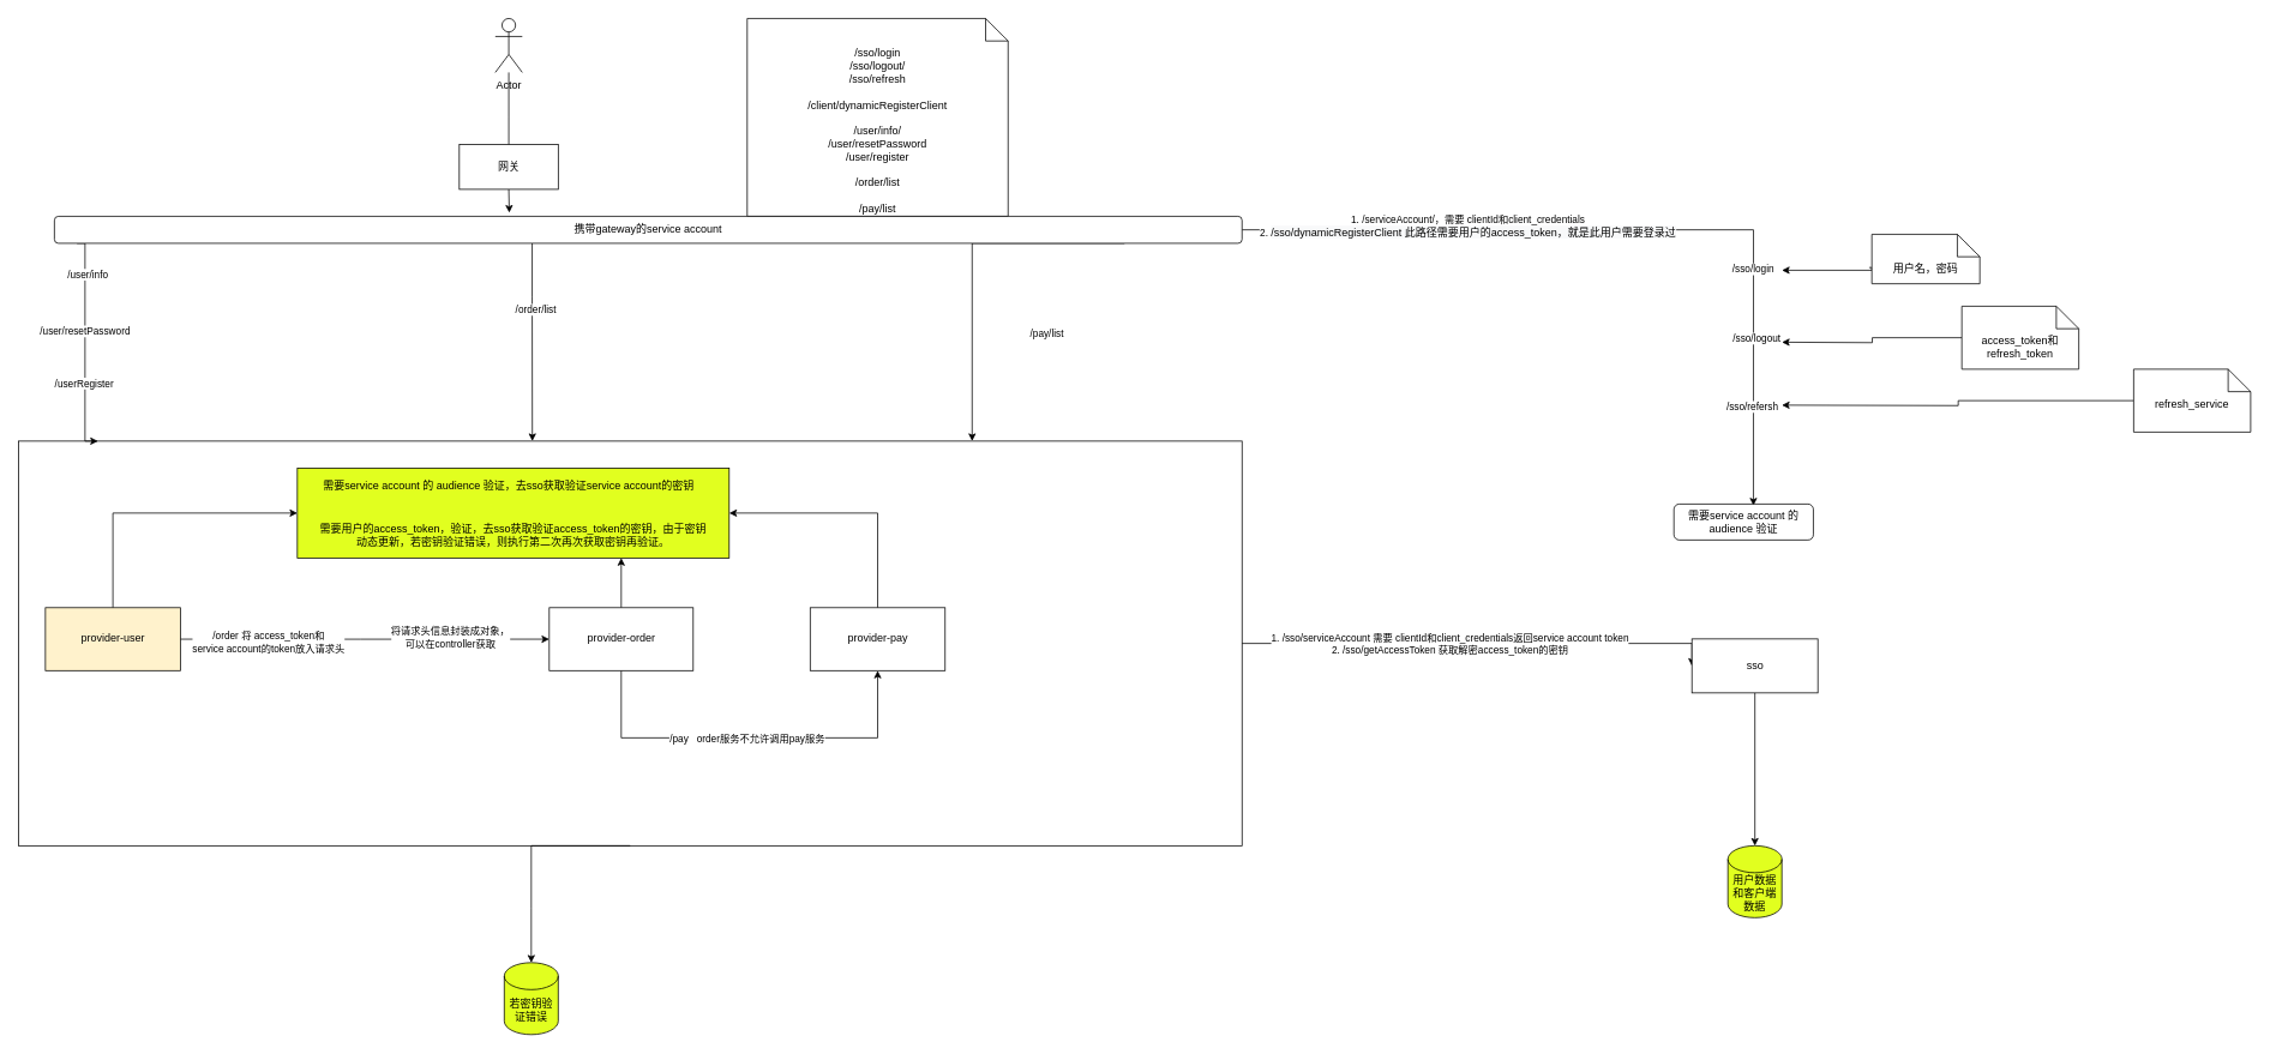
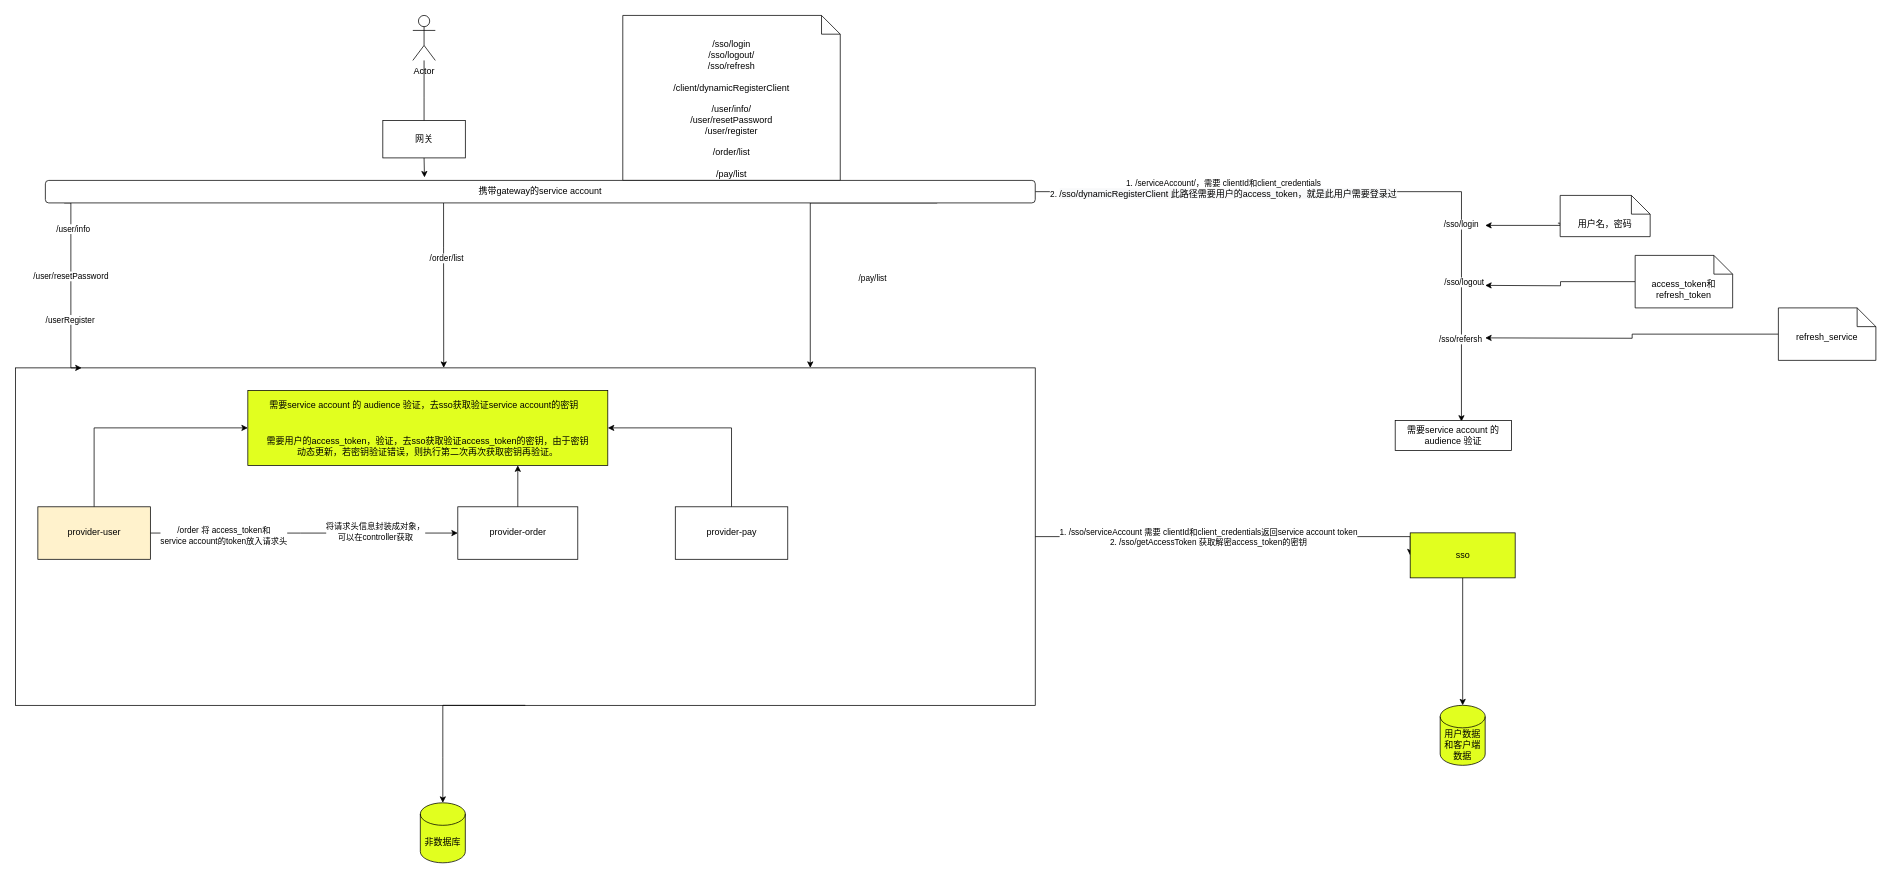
  <mxCell id="0" />
  <mxCell id="1" parent="0" />
  <mxCell id="2" value="" style="rounded=0;whiteSpace=wrap;html=1;" vertex="1" parent="1"><mxGeometry y="490" width="1360" height="450" as="geometry" x="20" /></mxCell>
  <mxCell id="3" value="" style="rounded=0;whiteSpace=wrap;html=1;fillColor=#E1FF1F;" vertex="1" parent="1"><mxGeometry x="330" y="520" width="480" height="100" as="geometry" /></mxCell>
  <mxCell id="4" style="edgeStyle=orthogonalEdgeStyle;rounded=0;orthogonalLoop=1;jettySize=auto;html=1;entryX=0;entryY=0.5;entryDx=0;entryDy=0;" edge="1" parent="1" source="2" target="35"><mxGeometry relative="1" as="geometry"><Array as="points"><mxPoint x="1260" y="715" /><mxPoint x="1260" y="715" /></Array></mxGeometry></mxCell>
  <mxCell id="5" value="1. /sso/serviceAccount 需要 clientId和client_credentials返回service account token&lt;br&gt;2. /sso/getAccessToken 获取解密access_token的密钥" style="edgeLabel;html=1;align=center;verticalAlign=middle;resizable=0;points=[];" vertex="1" connectable="0" parent="4"><mxGeometry x="-0.256" y="-1" relative="1" as="geometry"><mxPoint x="35" y="-1" as="offset" /></mxGeometry></mxCell>
  <mxCell id="6" style="edgeStyle=orthogonalEdgeStyle;rounded=0;orthogonalLoop=1;jettySize=auto;html=1;entryX=0.5;entryY=0;entryDx=0;entryDy=0;" edge="1" parent="1" source="7"><mxGeometry relative="1" as="geometry"><mxPoint x="565" y="180" as="targetPoint" /></mxGeometry></mxCell>
  <mxCell id="7" value="Actor" style="shape=umlActor;verticalLabelPosition=bottom;verticalAlign=top;html=1;" vertex="1" parent="1"><mxGeometry x="550" width="30" height="60" as="geometry" y="20" /></mxCell>
  <mxCell id="8" style="edgeStyle=orthogonalEdgeStyle;rounded=0;orthogonalLoop=1;jettySize=auto;html=1;exitX=0.019;exitY=1;exitDx=0;exitDy=0;exitPerimeter=0;entryX=0.065;entryY=0;entryDx=0;entryDy=0;entryPerimeter=0;" edge="1" parent="1" source="38" target="2"><mxGeometry relative="1" as="geometry"><mxPoint x="95" y="520" as="targetPoint" /><Array as="points"><mxPoint x="94" y="270" /></Array></mxGeometry></mxCell>
  <mxCell id="9" value="/user/info" style="edgeLabel;html=1;align=center;verticalAlign=middle;resizable=0;points=[];" vertex="1" connectable="0" parent="8"><mxGeometry x="-0.65" y="2" relative="1" as="geometry"><mxPoint as="offset" /></mxGeometry></mxCell>
  <mxCell id="10" value="/user/resetPassword" style="edgeLabel;html=1;align=center;verticalAlign=middle;resizable=0;points=[];" vertex="1" connectable="0" parent="8"><mxGeometry x="-0.126" y="-1" relative="1" as="geometry"><mxPoint as="offset" /></mxGeometry></mxCell>
  <mxCell id="11" value="/userRegister" style="edgeLabel;html=1;align=center;verticalAlign=middle;resizable=0;points=[];" vertex="1" connectable="0" parent="8"><mxGeometry x="0.35" y="-2" relative="1" as="geometry"><mxPoint as="offset" /></mxGeometry></mxCell>
  <mxCell id="12" style="edgeStyle=orthogonalEdgeStyle;rounded=0;orthogonalLoop=1;jettySize=auto;html=1;exitX=0.901;exitY=1;exitDx=0;exitDy=0;exitPerimeter=0;" edge="1" parent="1" source="38"><mxGeometry relative="1" as="geometry"><mxPoint x="1080" y="490" as="targetPoint" /><Array as="points"><mxPoint x="1080" y="270" /></Array></mxGeometry></mxCell>
  <mxCell id="13" value="/pay/list" style="edgeLabel;html=1;align=center;verticalAlign=middle;resizable=0;points=[];" vertex="1" connectable="0" parent="12"><mxGeometry x="-0.552" y="1" relative="1" as="geometry"><mxPoint y="99.52" as="offset" /></mxGeometry></mxCell>
  <mxCell id="14" style="edgeStyle=orthogonalEdgeStyle;rounded=0;orthogonalLoop=1;jettySize=auto;html=1;exitX=1;exitY=0.5;exitDx=0;exitDy=0;entryX=0.57;entryY=0.042;entryDx=0;entryDy=0;entryPerimeter=0;" edge="1" parent="1" source="38" target="39"><mxGeometry relative="1" as="geometry"><mxPoint x="970" y="420" as="targetPoint" /></mxGeometry></mxCell>
  <mxCell id="15" value="/sso/login" style="edgeLabel;html=1;align=center;verticalAlign=middle;resizable=0;points=[];" vertex="1" connectable="0" parent="14"><mxGeometry x="0.552" y="-1" relative="1" as="geometry"><mxPoint y="-67.33" as="offset" /></mxGeometry></mxCell>
  <mxCell id="16" value="/sso/logout" style="edgeLabel;html=1;align=center;verticalAlign=middle;resizable=0;points=[];" vertex="1" connectable="0" parent="14"><mxGeometry x="0.732" y="3" relative="1" as="geometry"><mxPoint y="-69" as="offset" /></mxGeometry></mxCell>
  <mxCell id="17" value="/sso/refersh" style="edgeLabel;html=1;align=center;verticalAlign=middle;resizable=0;points=[];" vertex="1" connectable="0" parent="14"><mxGeometry x="0.896" y="-2" relative="1" as="geometry"><mxPoint y="-64.83" as="offset" /></mxGeometry></mxCell>
  <mxCell id="18" value="1. /serviceAccount/，需要 clientId和client_credentials&lt;br&gt;2.&amp;nbsp;&lt;span style=&quot;font-size: 12px ; background-color: rgb(248 , 249 , 250)&quot;&gt;/sso/dynamicRegisterClient 此路径需要用户的access_token，就是此用户需要登录过&lt;/span&gt;" style="edgeLabel;html=1;align=center;verticalAlign=middle;resizable=0;points=[];" vertex="1" connectable="0" parent="14"><mxGeometry x="-0.538" y="1" relative="1" as="geometry"><mxPoint x="48" y="-4" as="offset" /></mxGeometry></mxCell>
  <mxCell id="19" style="edgeStyle=orthogonalEdgeStyle;rounded=0;orthogonalLoop=1;jettySize=auto;html=1;exitX=0.5;exitY=1;exitDx=0;exitDy=0;entryX=0.383;entryY=-0.133;entryDx=0;entryDy=0;entryPerimeter=0;" edge="1" parent="1" source="20" target="38"><mxGeometry relative="1" as="geometry" /></mxCell>
  <mxCell id="20" value="网关" style="html=1;" vertex="1" parent="1"><mxGeometry x="510" y="160" width="110" height="50" as="geometry" /></mxCell>
  <mxCell id="21" value="/sso/login&lt;br&gt;/sso/logout/&lt;br&gt;/sso/refresh&lt;br&gt;&lt;br&gt;/client/dynamicRegisterClient&lt;br&gt;&lt;br&gt;/user/info/&lt;br&gt;/user/resetPassword&lt;br&gt;/user/register&lt;br&gt;&lt;br&gt;/order/list&lt;br&gt;&lt;br&gt;/pay/list" style="shape=note2;boundedLbl=1;whiteSpace=wrap;html=1;size=25;verticalAlign=top;align=center;" vertex="1" parent="1"><mxGeometry x="830" width="290" height="220" as="geometry" y="20" /></mxCell>
  <mxCell id="22" style="edgeStyle=orthogonalEdgeStyle;rounded=0;orthogonalLoop=1;jettySize=auto;html=1;exitX=0.5;exitY=0;exitDx=0;exitDy=0;entryX=0;entryY=0.5;entryDx=0;entryDy=0;" edge="1" parent="1" source="27" target="3"><mxGeometry relative="1" as="geometry" /></mxCell>
  <mxCell id="23" style="edgeStyle=orthogonalEdgeStyle;rounded=0;orthogonalLoop=1;jettySize=auto;html=1;entryX=0.5;entryY=0;entryDx=0;entryDy=0;entryPerimeter=0;exitX=0.5;exitY=1;exitDx=0;exitDy=0;" edge="1" parent="1" source="2" target="49"><mxGeometry relative="1" as="geometry"><Array as="points"><mxPoint x="590" y="1010" /><mxPoint x="590" y="1010" /></Array></mxGeometry></mxCell>
  <mxCell id="24" style="edgeStyle=orthogonalEdgeStyle;rounded=0;orthogonalLoop=1;jettySize=auto;html=1;entryX=0;entryY=0.5;entryDx=0;entryDy=0;exitX=1;exitY=0.5;exitDx=0;exitDy=0;" edge="1" parent="1" source="27" target="31"><mxGeometry relative="1" as="geometry"><Array as="points"><mxPoint x="400" y="710" /><mxPoint x="400" y="710" /></Array></mxGeometry></mxCell>
  <mxCell id="25" value="/order 将 access_token和&lt;br&gt;service account的token放入请求头" style="edgeLabel;html=1;align=center;verticalAlign=middle;resizable=0;points=[];" vertex="1" connectable="0" parent="24"><mxGeometry x="-0.21" y="-3" relative="1" as="geometry"><mxPoint x="-64.17" as="offset" /></mxGeometry></mxCell>
  <mxCell id="26" value="将请求头信息封装成对象，&lt;br&gt;可以在controller获取" style="edgeLabel;html=1;align=center;verticalAlign=middle;resizable=0;points=[];" vertex="1" connectable="0" parent="24"><mxGeometry x="0.767" y="2" relative="1" as="geometry"><mxPoint x="-62" as="offset" /></mxGeometry></mxCell>
  <mxCell id="27" value="provider-user" style="html=1;fillColor=#fff2cc;" vertex="1" parent="1"><mxGeometry x="50" y="675.25" width="150" height="70" as="geometry" /></mxCell>
- <mxCell id="28" style="edgeStyle=orthogonalEdgeStyle;rounded=0;orthogonalLoop=1;jettySize=auto;html=1;exitX=0.5;exitY=1;exitDx=0;exitDy=0;" edge="1" parent="1" source="31" target="33"><mxGeometry relative="1" as="geometry"><Array as="points"><mxPoint x="690" y="820" /><mxPoint x="975" y="820" /></Array></mxGeometry></mxCell>
- <mxCell id="29" value="/pay&amp;nbsp; &amp;nbsp;order服务不允许调用pay服务" style="edgeLabel;html=1;align=center;verticalAlign=middle;resizable=0;points=[];" vertex="1" connectable="0" parent="28"><mxGeometry x="0.107" y="-4" relative="1" as="geometry"><mxPoint x="-26.25" y="-4" as="offset" /></mxGeometry></mxCell>
  <mxCell id="30" style="edgeStyle=orthogonalEdgeStyle;rounded=0;orthogonalLoop=1;jettySize=auto;html=1;exitX=0.5;exitY=0;exitDx=0;exitDy=0;entryX=0.75;entryY=1;entryDx=0;entryDy=0;" edge="1" parent="1" source="31" target="3"><mxGeometry relative="1" as="geometry" /></mxCell>
  <mxCell id="31" value="provider-order" style="html=1;" vertex="1" parent="1"><mxGeometry x="610" y="675.25" width="160" height="70" as="geometry" /></mxCell>
  <mxCell id="32" style="edgeStyle=orthogonalEdgeStyle;rounded=0;orthogonalLoop=1;jettySize=auto;html=1;exitX=0.5;exitY=0;exitDx=0;exitDy=0;entryX=1;entryY=0.5;entryDx=0;entryDy=0;" edge="1" parent="1" source="33" target="3"><mxGeometry relative="1" as="geometry" /></mxCell>
  <mxCell id="33" value="provider-pay" style="html=1;" vertex="1" parent="1"><mxGeometry x="900" y="675.25" width="150" height="70" as="geometry" /></mxCell>
  <mxCell id="34" style="edgeStyle=orthogonalEdgeStyle;rounded=0;orthogonalLoop=1;jettySize=auto;html=1;entryX=0.5;entryY=0;entryDx=0;entryDy=0;entryPerimeter=0;" edge="1" parent="1" source="35" target="46"><mxGeometry relative="1" as="geometry"><mxPoint x="1955" y="940" as="targetPoint" /></mxGeometry></mxCell>
- <mxCell id="35" value="sso" style="html=1;" vertex="1" parent="1"><mxGeometry x="1880" y="710" width="140" height="60" as="geometry" /></mxCell>
+ <mxCell id="35" value="sso" style="html=1;fillColor=#e1ff1f;" vertex="1" parent="1"><mxGeometry x="1880" y="710" width="140" height="60" as="geometry" /></mxCell>
  <mxCell id="36" style="edgeStyle=orthogonalEdgeStyle;rounded=0;orthogonalLoop=1;jettySize=auto;html=1;entryX=0.42;entryY=0;entryDx=0;entryDy=0;entryPerimeter=0;" edge="1" parent="1" source="38" target="2"><mxGeometry relative="1" as="geometry"><Array as="points"><mxPoint x="591" y="330" /><mxPoint x="591" y="330" /></Array></mxGeometry></mxCell>
  <mxCell id="37" value="/order/list" style="edgeLabel;html=1;align=center;verticalAlign=middle;resizable=0;points=[];" vertex="1" connectable="0" parent="36"><mxGeometry x="-0.324" y="3" relative="1" as="geometry"><mxPoint as="offset" /></mxGeometry></mxCell>
  <mxCell id="38" value="携带gateway的service account" style="rounded=1;whiteSpace=wrap;html=1;" vertex="1" parent="1"><mxGeometry x="60" y="240" width="1320" height="30" as="geometry" /></mxCell>
- <mxCell id="39" value="需要service account 的 audience 验证" style="whiteSpace=wrap;html=1;rounded=1;" vertex="1" parent="1"><mxGeometry x="1860" y="560" width="155" height="40" as="geometry" /></mxCell>
+ <mxCell id="39" value="需要service account 的 audience 验证" style="rounded=0;whiteSpace=wrap;html=1;" vertex="1" parent="1"><mxGeometry x="1860" y="560" width="155" height="40" as="geometry" /></mxCell>
  <mxCell id="40" style="edgeStyle=orthogonalEdgeStyle;rounded=0;orthogonalLoop=1;jettySize=auto;html=1;exitX=-0.025;exitY=0.673;exitDx=0;exitDy=0;exitPerimeter=0;" edge="1" parent="1" source="41"><mxGeometry relative="1" as="geometry"><mxPoint x="1980" y="300" as="targetPoint" /><Array as="points"><mxPoint x="2080" y="297" /><mxPoint x="2080" y="300" /></Array></mxGeometry></mxCell>
  <mxCell id="41" value="用户名，密码" style="shape=note2;boundedLbl=1;whiteSpace=wrap;html=1;size=25;verticalAlign=top;align=center;" vertex="1" parent="1"><mxGeometry x="2080" y="260" width="120" height="55" as="geometry" /></mxCell>
  <mxCell id="42" style="edgeStyle=orthogonalEdgeStyle;rounded=0;orthogonalLoop=1;jettySize=auto;html=1;" edge="1" parent="1" source="43"><mxGeometry relative="1" as="geometry"><mxPoint x="1980" y="380" as="targetPoint" /></mxGeometry></mxCell>
  <mxCell id="43" value="access_token和refresh_token" style="shape=note2;boundedLbl=1;whiteSpace=wrap;html=1;size=25;verticalAlign=top;align=center;" vertex="1" parent="1"><mxGeometry x="2180" y="340" width="130" height="70" as="geometry" /></mxCell>
  <mxCell id="44" value="需要service account 的 audience 验证，去sso获取验证service account的密钥" style="text;html=1;strokeColor=none;fillColor=none;align=center;verticalAlign=middle;whiteSpace=wrap;rounded=0;" vertex="1" parent="1"><mxGeometry x="250" y="520" width="630" height="40" as="geometry" /></mxCell>
  <mxCell id="45" value="需要用户的access_token，验证，去sso获取验证access_token的密钥，由于密钥动态更新，若密钥验证错误，则执行第二次再次获取密钥再验证。" style="text;html=1;strokeColor=none;fillColor=none;align=center;verticalAlign=middle;whiteSpace=wrap;rounded=0;" vertex="1" parent="1"><mxGeometry x="350" y="580" width="440" height="30" as="geometry" /></mxCell>
  <mxCell id="46" value="用户数据和客户端数据" style="shape=cylinder3;whiteSpace=wrap;html=1;boundedLbl=1;backgroundOutline=1;size=15;fillColor=#E1FF1F;" vertex="1" parent="1"><mxGeometry x="1920" y="940" width="60" height="80" as="geometry" /></mxCell>
  <mxCell id="47" style="edgeStyle=orthogonalEdgeStyle;rounded=0;orthogonalLoop=1;jettySize=auto;html=1;" edge="1" parent="1" source="48"><mxGeometry relative="1" as="geometry"><mxPoint x="1980" y="450" as="targetPoint" /></mxGeometry></mxCell>
  <mxCell id="48" value="refresh_service" style="shape=note2;boundedLbl=1;whiteSpace=wrap;html=1;size=25;verticalAlign=top;align=center;" vertex="1" parent="1"><mxGeometry x="2371" y="410" width="130" height="70" as="geometry" /></mxCell>
- <mxCell id="49" value="若密钥验证错误" style="shape=cylinder3;whiteSpace=wrap;html=1;boundedLbl=1;backgroundOutline=1;size=15;fillColor=#E1FF1F;" vertex="1" parent="1"><mxGeometry x="560" y="1070" width="60" height="80" as="geometry" /></mxCell>
+ <mxCell id="49" value="非数据库" style="shape=cylinder3;whiteSpace=wrap;html=1;boundedLbl=1;backgroundOutline=1;size=15;fillColor=#E1FF1F;" vertex="1" parent="1"><mxGeometry x="560" y="1070" width="60" height="80" as="geometry" /></mxCell>
